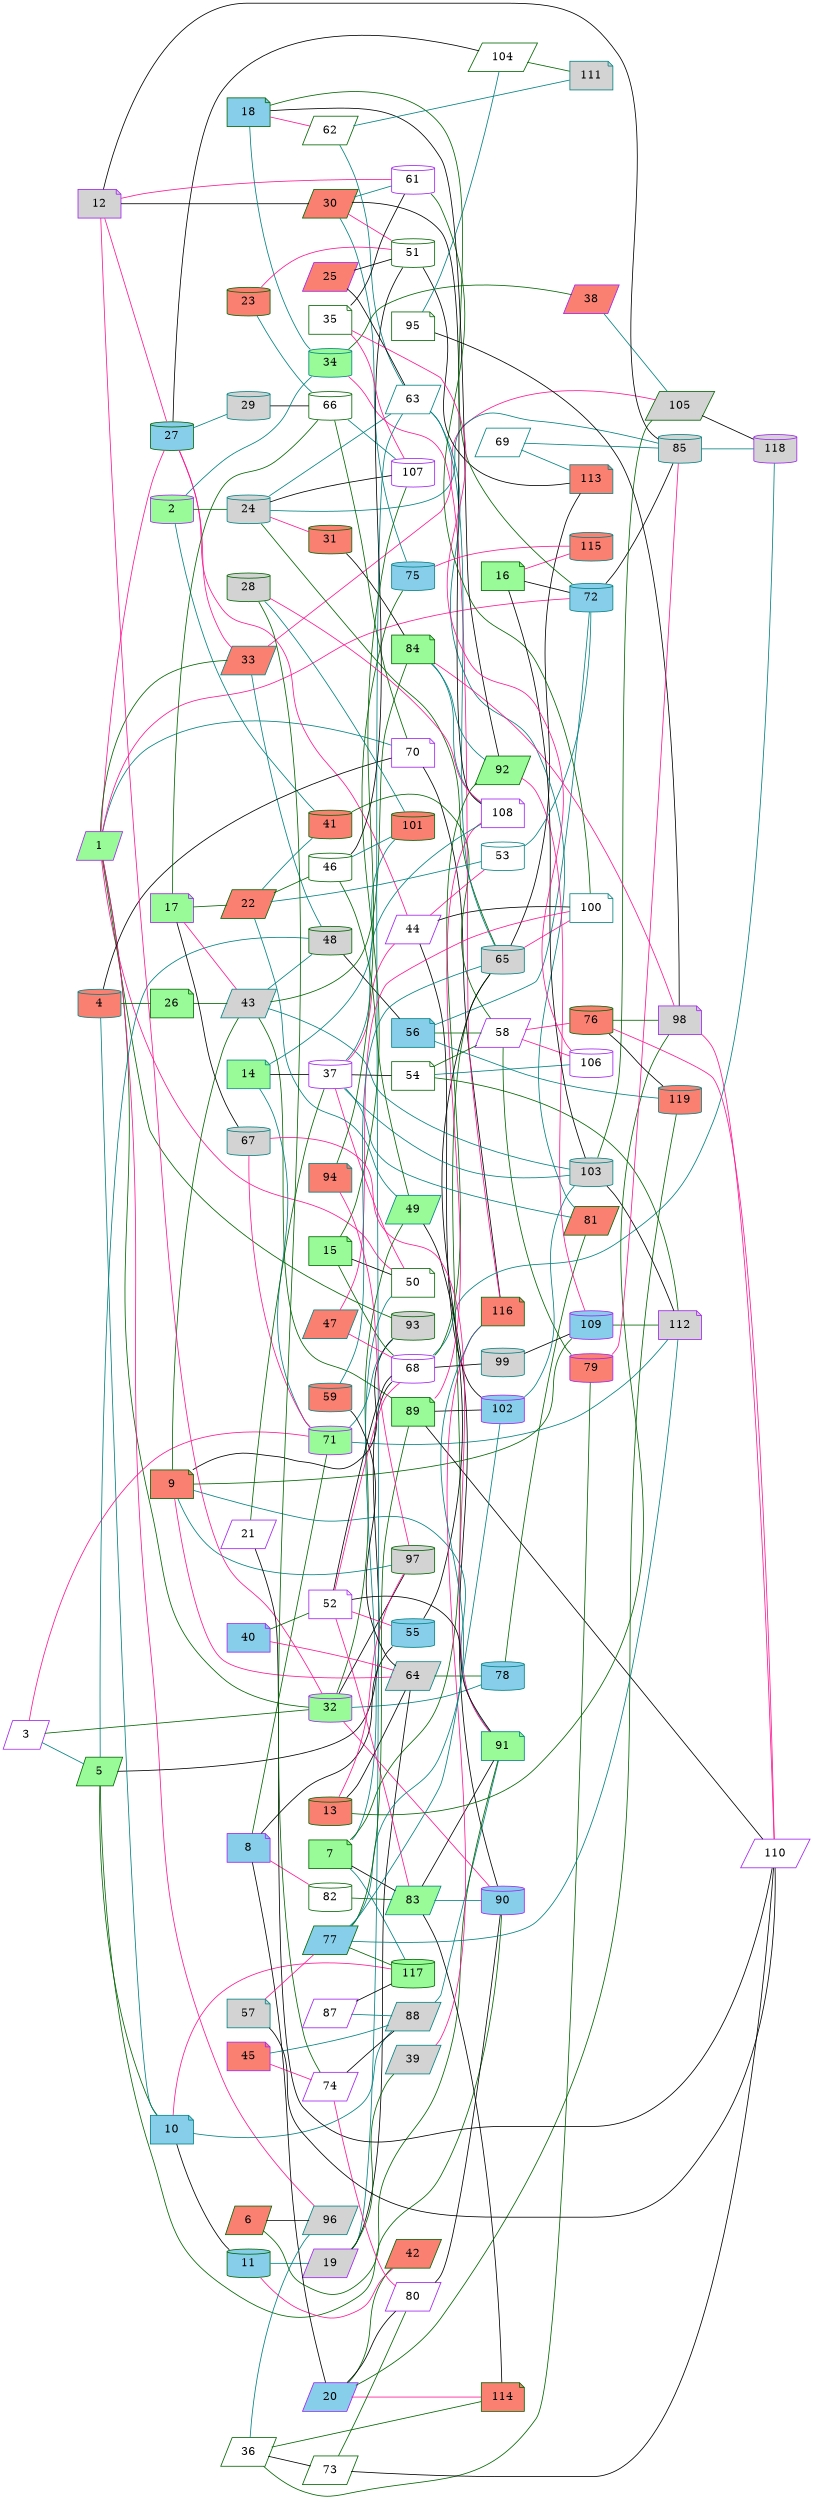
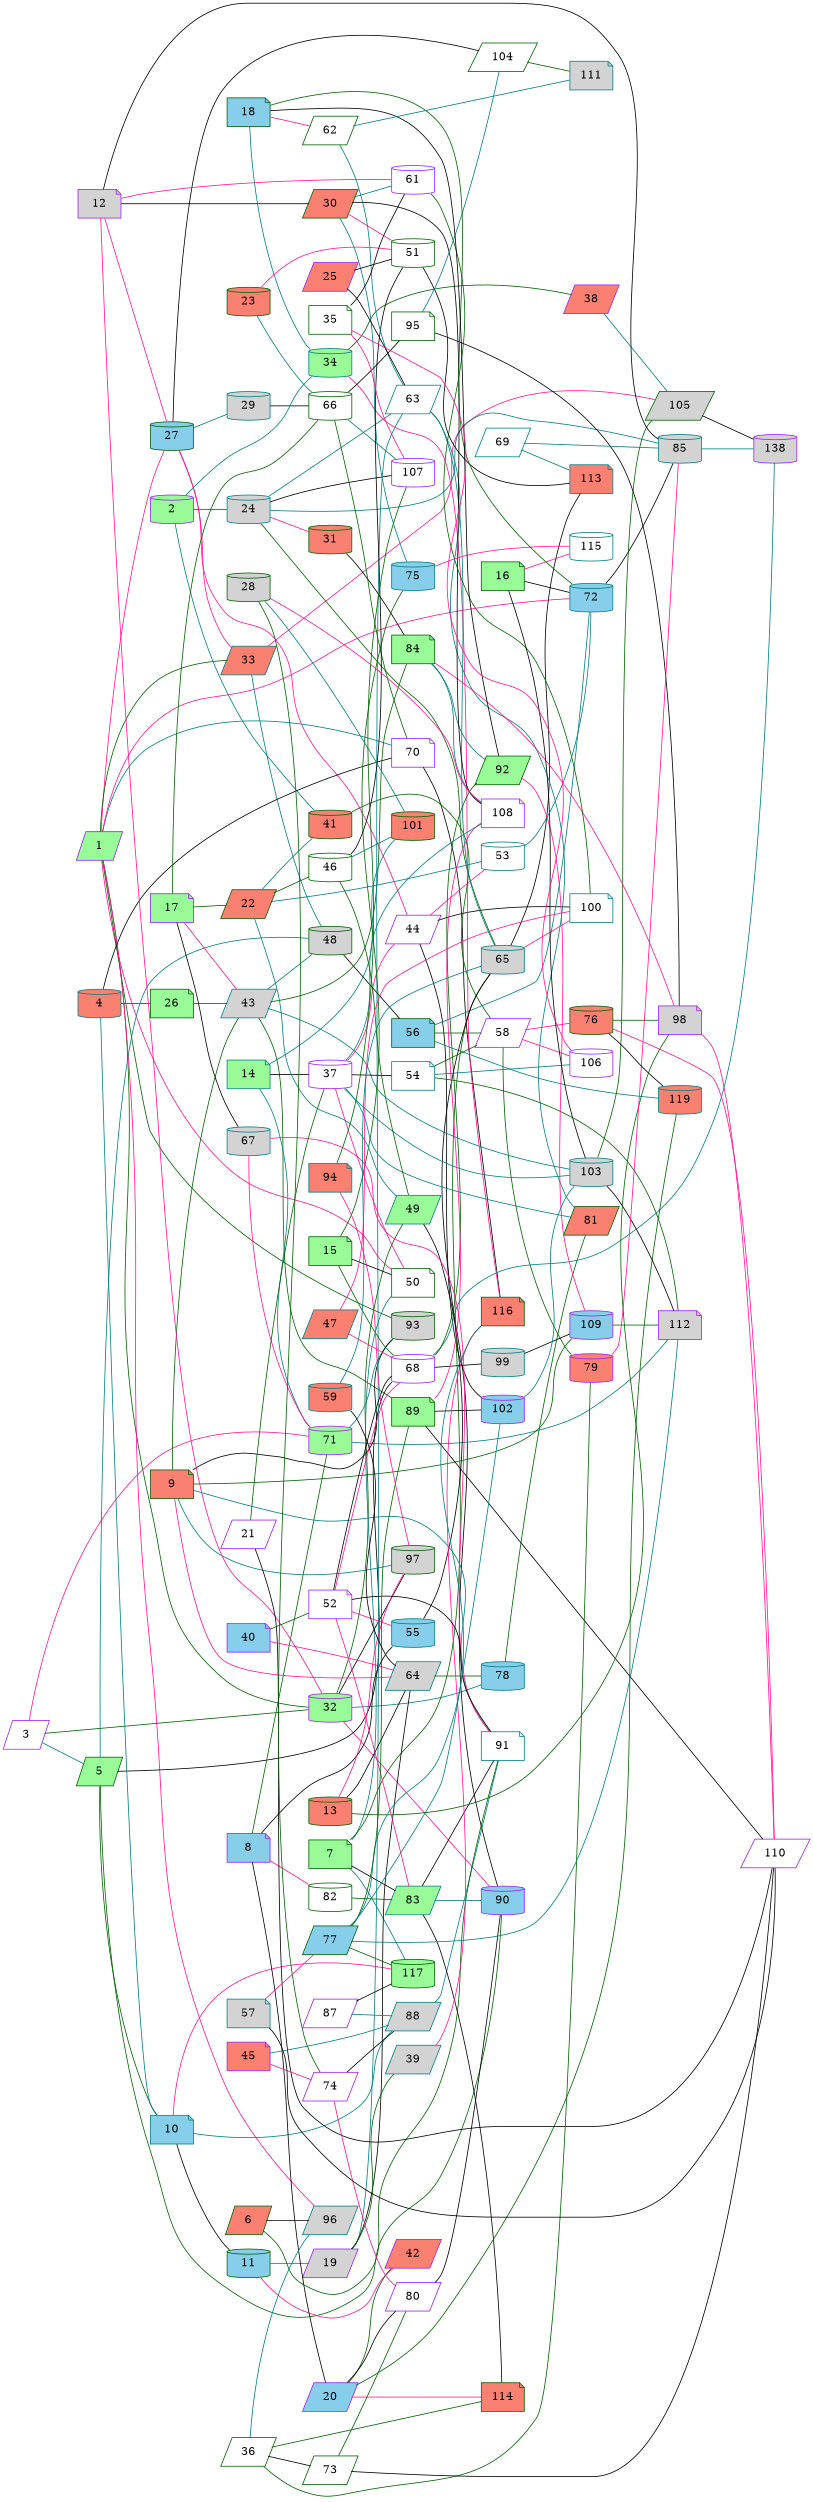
  graph {
    rankdir=LR
    node [color=darkgreen fillcolor=white shape=cylinder style=filled]
    edge [color=teal]
    1 [color=purple fillcolor=palegreen shape=parallelogram]
    27 [fillcolor=skyblue]
    32 [color=purple fillcolor=palegreen]
    33 [color=teal fillcolor=salmon shape=parallelogram]
    50 [shape=note]
    70 [color=purple shape=note]
    72 [color=teal fillcolor=skyblue]
    93 [fillcolor=lightgrey]
    96 [color=teal fillcolor=lightgrey shape=parallelogram]
    29 [color=teal fillcolor=lightgrey]
    44 [color=purple shape=parallelogram]
    104 [shape=parallelogram]
    90 [color=purple fillcolor=skyblue]
    97 [fillcolor=lightgrey]
    49 [color=teal fillcolor=palegreen shape=parallelogram]
    78 [color=teal fillcolor=skyblue]
    48 [fillcolor=lightgrey]
    105 [fillcolor=lightgrey shape=parallelogram]
    116 [fillcolor=salmon shape=note]
    85 [color=teal fillcolor=lightgrey]
    2 [color=purple fillcolor=palegreen]
    24 [color=teal fillcolor=lightgrey]
    34 [color=teal fillcolor=palegreen]
    41 [fillcolor=salmon]
    65 [color=teal fillcolor=lightgrey]
    63 [color=teal shape=parallelogram]
    31 [fillcolor=salmon]
    107 [color=purple]
    38 [color=purple fillcolor=salmon shape=parallelogram]
    58 [color=purple shape=parallelogram]
    3 [color=purple shape=parallelogram]
    5 [fillcolor=palegreen shape=parallelogram]
    71 [color=purple fillcolor=palegreen]
    10 [color=teal fillcolor=skyblue shape=note]
    68 [color=purple]
    112 [color=purple fillcolor=lightgrey shape=note]
    4 [color=teal fillcolor=salmon]
    26 [fillcolor=palegreen shape=note]
    117 [fillcolor=palegreen]
    11 [fillcolor=skyblue]
    88 [color=teal fillcolor=lightgrey shape=parallelogram]
    43 [color=teal fillcolor=lightgrey shape=parallelogram]
-   56 [color=teal fillcolor=skyblue shape=note]
+   56 [fillcolor=skyblue shape=note]
    99 [color=teal fillcolor=lightgrey]
    109 [color=purple fillcolor=skyblue]
    6 [fillcolor=salmon shape=parallelogram]
-   91 [color=teal fillcolor=palegreen shape=note]
+   91 [color=teal shape=note]
    7 [fillcolor=palegreen shape=note]
    83 [color=teal fillcolor=palegreen shape=parallelogram]
    100 [color=teal shape=note]
    113 [color=teal fillcolor=salmon shape=note]
    114 [fillcolor=salmon shape=note]
    8 [color=purple fillcolor=skyblue shape=note]
    20 [color=purple fillcolor=skyblue shape=parallelogram]
    55 [color=teal fillcolor=skyblue]
    82
-   42 [fillcolor=salmon shape=parallelogram]
+   42 [color=purple fillcolor=salmon shape=parallelogram]
    80 [color=purple shape=parallelogram]
    119 [color=teal fillcolor=salmon]
    9 [fillcolor=salmon shape=note]
    64 [color=teal fillcolor=lightgrey shape=parallelogram]
    103 [color=teal fillcolor=lightgrey]
    84 [fillcolor=palegreen shape=note]
    89 [fillcolor=palegreen shape=note]
    19 [color=purple fillcolor=lightgrey shape=parallelogram]
    39 [color=teal fillcolor=lightgrey shape=parallelogram]
    12 [color=purple fillcolor=lightgrey shape=note]
    30 [fillcolor=salmon shape=parallelogram]
    61 [color=purple]
    75 [color=teal fillcolor=skyblue]
    51
    108 [color=purple shape=note]
-   118 [color=purple fillcolor=lightgrey]
+   118 [color=purple fillcolor=lightgrey label=138]
    13 [fillcolor=salmon]
    98 [color=purple fillcolor=lightgrey shape=note]
    110 [color=purple shape=parallelogram]
    14 [color=teal fillcolor=palegreen shape=note]
    37 [color=purple]
    101 [fillcolor=salmon]
-   54 [shape=note]
+   54 [color=teal shape=note]
    81 [fillcolor=salmon shape=parallelogram]
    15 [fillcolor=palegreen shape=note]
    92 [fillcolor=palegreen shape=parallelogram]
-   115 [color=teal fillcolor=salmon]
+   115 [color=teal]
    16 [fillcolor=palegreen shape=note]
    17 [color=purple fillcolor=palegreen shape=note]
    22 [fillcolor=salmon shape=parallelogram]
    66
    67 [color=teal fillcolor=lightgrey]
    46
    53 [color=teal]
    95 [shape=note]
    18 [fillcolor=skyblue shape=note]
    62 [shape=parallelogram]
    111 [color=teal fillcolor=lightgrey shape=note]
    21 [color=purple shape=parallelogram]
    23 [fillcolor=salmon]
    25 [color=purple fillcolor=salmon shape=parallelogram]
    102 [color=purple fillcolor=skyblue]
    28 [fillcolor=lightgrey]
    74 [color=purple shape=parallelogram]
    35 [shape=note]
    106 [color=purple]
    36 [shape=parallelogram]
    73 [shape=parallelogram]
    79 [color=purple fillcolor=salmon]
    40 [color=purple fillcolor=skyblue shape=note]
    52 [color=purple shape=note]
    76 [fillcolor=salmon]
    45 [color=purple fillcolor=salmon shape=note]
    47 [color=teal fillcolor=salmon shape=parallelogram]
    57 [color=teal fillcolor=lightgrey shape=note]
    77 [fillcolor=skyblue shape=parallelogram]
    59 [color=teal fillcolor=salmon]
    69 [color=teal shape=parallelogram]
    87 [color=purple shape=parallelogram]
    94 [color=teal fillcolor=salmon shape=note]
    1 -- 27 [color=deeppink]
    1 -- 32 [color=darkgreen]
    1 -- 33 [color=darkgreen]
    1 -- 50 [color=deeppink]
    1 -- 70
    1 -- 72 [color=deeppink]
    1 -- 93 [color=darkgreen]
    1 -- 96 [color=deeppink]
    27 -- 33 [color=deeppink]
    27 -- 29
    27 -- 44 [color=deeppink]
    27 -- 104 [color=black]
    32 -- 90 [color=deeppink]
    32 -- 97 [color=black]
    32 -- 49 [color=darkgreen]
    32 -- 78
    33 -- 48
    33 -- 105 [color=deeppink]
    70 -- 116 [color=black]
    72 -- 85 [color=black]
    29 -- 66 [color=black]
    44 -- 100 [color=black]
    44 -- 53 [color=deeppink]
    44 -- 102 [color=black]
    104 -- 111 [color=darkgreen]
    49 -- 90 [color=black]
    78 -- 81 [color=darkgreen]
    48 -- 56 [color=black]
    105 -- 118 [color=black]
    85 -- 118
    2 -- 24 [color=darkgreen]
    2 -- 34
    2 -- 41
    24 -- 85
    24 -- 65 [color=darkgreen]
    24 -- 63
    24 -- 31 [color=deeppink]
    24 -- 107 [color=black]
    34 -- 116 [color=deeppink]
    34 -- 38 [color=darkgreen]
    41 -- 58 [color=darkgreen]
    65 -- 100 [color=deeppink]
    65 -- 113 [color=black]
    63 -- 65
    63 -- 81
    31 -- 84 [color=black]
    38 -- 105
    58 -- 106 [color=deeppink]
    58 -- 79 [color=darkgreen]
    58 -- 76 [color=deeppink]
    3 -- 32 [color=darkgreen]
    3 -- 5
    3 -- 71 [color=deeppink]
    5 -- 90 [color=darkgreen]
    5 -- 48
    5 -- 10 [color=darkgreen]
    5 -- 68 [color=black]
    71 -- 93
    71 -- 112
    10 -- 117 [color=deeppink]
    10 -- 11 [color=black]
    10 -- 88
    68 -- 99 [color=black]
    68 -- 118
    68 -- 92 [color=darkgreen]
    4 -- 70 [color=black]
    4 -- 10
    4 -- 26 [color=darkgreen]
    26 -- 43 [color=darkgreen]
    11 -- 42 [color=deeppink]
    11 -- 19
    88 -- 91
    43 -- 48
    43 -- 103
    43 -- 84 [color=darkgreen]
    43 -- 89 [color=darkgreen]
    56 -- 72
    56 -- 58 [color=darkgreen]
    56 -- 119
    99 -- 109 [color=black]
    109 -- 112 [color=darkgreen]
    6 -- 96 [color=black]
    6 -- 91 [color=darkgreen]
    7 -- 50
    7 -- 65 [color=darkgreen]
    7 -- 117
    7 -- 83 [color=black]
    83 -- 90
    83 -- 91 [color=black]
    83 -- 114 [color=black]
    8 -- 71 [color=darkgreen]
    8 -- 20 [color=black]
    8 -- 55 [color=black]
    8 -- 82 [color=deeppink]
    20 -- 114 [color=deeppink]
    20 -- 42 [color=darkgreen]
    20 -- 80 [color=black]
    20 -- 119 [color=darkgreen]
    55 -- 65 [color=black]
    82 -- 83 [color=darkgreen]
    80 -- 90 [color=black]
    9 -- 93 [color=black]
    9 -- 97
    9 -- 43 [color=darkgreen]
    9 -- 109 [color=darkgreen]
    9 -- 91
    9 -- 64 [color=deeppink]
    64 -- 78 [color=darkgreen]
    103 -- 105 [color=darkgreen]
    103 -- 112 [color=black]
    84 -- 108
    84 -- 98 [color=deeppink]
    84 -- 92
    89 -- 108 [color=deeppink]
    89 -- 110 [color=black]
    89 -- 102 [color=black]
    19 -- 63
    19 -- 64 [color=black]
    19 -- 39 [color=darkgreen]
    39 -- 116 [color=deeppink]
    12 -- 27 [color=deeppink]
    12 -- 32 [color=deeppink]
    12 -- 85 [color=black]
    12 -- 30 [color=black]
    12 -- 61 [color=deeppink]
    30 -- 61
    30 -- 75
    30 -- 51 [color=deeppink]
    30 -- 108 [color=black]
    61 -- 100 [color=darkgreen]
    75 -- 115 [color=deeppink]
    51 -- 113 [color=black]
    13 -- 97 [color=deeppink]
    13 -- 64 [color=black]
    13 -- 98 [color=darkgreen]
    98 -- 110 [color=deeppink]
    14 -- 71
    14 -- 37 [color=black]
    14 -- 101
    37 -- 50 [color=deeppink]
    37 -- 44 [color=deeppink]
    37 -- 103
    37 -- 108
    37 -- 54 [color=black]
    37 -- 81
    54 -- 58 [color=darkgreen]
    54 -- 112 [color=darkgreen]
    54 -- 106
    15 -- 50 [color=black]
    15 -- 68 [color=darkgreen]
    15 -- 75 [color=darkgreen]
    92 -- 109 [color=deeppink]
    16 -- 72 [color=black]
    16 -- 103 [color=black]
    16 -- 115 [color=deeppink]
    17 -- 43 [color=deeppink]
    17 -- 22 [color=darkgreen]
    17 -- 66 [color=darkgreen]
    17 -- 67 [color=black]
    22 -- 49
    22 -- 41
    22 -- 46 [color=darkgreen]
    22 -- 53
    66 -- 70 [color=darkgreen]
    66 -- 107
+   66 -- 95 [color=black]
    67 -- 71 [color=deeppink]
    67 -- 91 [color=deeppink]
    46 -- 49 [color=darkgreen]
    46 -- 51 [color=black]
    46 -- 101
    53 -- 72
    95 -- 104
    95 -- 98 [color=black]
    18 -- 72 [color=darkgreen]
    18 -- 34
    18 -- 92 [color=black]
    18 -- 62 [color=deeppink]
    62 -- 63
    62 -- 111
    21 -- 110 [color=black]
    21 -- 37 [color=darkgreen]
    23 -- 51 [color=deeppink]
    23 -- 66
    25 -- 63 [color=black]
    25 -- 51 [color=black]
    102 -- 103
    28 -- 108 [color=deeppink]
    28 -- 101
    28 -- 74 [color=darkgreen]
    74 -- 88 [color=black]
    74 -- 80 [color=deeppink]
    35 -- 107 [color=deeppink]
    35 -- 61 [color=black]
    35 -- 106 [color=deeppink]
    36 -- 96
    36 -- 114 [color=darkgreen]
    36 -- 73 [color=black]
    36 -- 79 [color=darkgreen]
    73 -- 80 [color=darkgreen]
    73 -- 110 [color=black]
    79 -- 85 [color=deeppink]
    40 -- 64 [color=deeppink]
    40 -- 52 [color=darkgreen]
    52 -- 68 [color=deeppink]
    52 -- 68 [color=black]
    52 -- 91 [color=black]
    52 -- 83 [color=deeppink]
    52 -- 55 [color=deeppink]
    76 -- 119 [color=black]
    76 -- 98 [color=darkgreen]
    76 -- 110 [color=deeppink]
    45 -- 88
    45 -- 74 [color=deeppink]
    47 -- 68 [color=deeppink]
    47 -- 100 [color=deeppink]
    57 -- 110 [color=black]
    57 -- 77 [color=deeppink]
    77 -- 116
    77 -- 112
    77 -- 117 [color=darkgreen]
    77 -- 89 [color=darkgreen]
    77 -- 102
    59 -- 65
    59 -- 64 [color=black]
    69 -- 85
    69 -- 113
    87 -- 117 [color=black]
    87 -- 88
    94 -- 97 [color=deeppink]
    94 -- 107 [color=darkgreen]
  }
